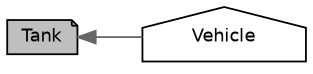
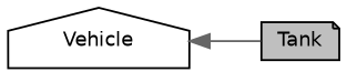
  digraph {
    rankdir=LR
    node [color=black fontname=Helvetica fontsize=10 style=filled]
    n1 [fillcolor=grey75 fontcolor=black height=0.2 label=Tank shape=note width=0.4]
    n2 [fillcolor=white height=0.2 label=Vehicle shape=house width=0.4]
-   n1 -> n2 [color=gray40 dir=back fontname=Helvetica fontsize=10 labelfontname=Helvetica labelfontsize=10 style=solid]
+   n2 -> n1 [color=gray40 dir=back fontname=Helvetica fontsize=10 labelfontname=Helvetica labelfontsize=10 style=solid]
  }
